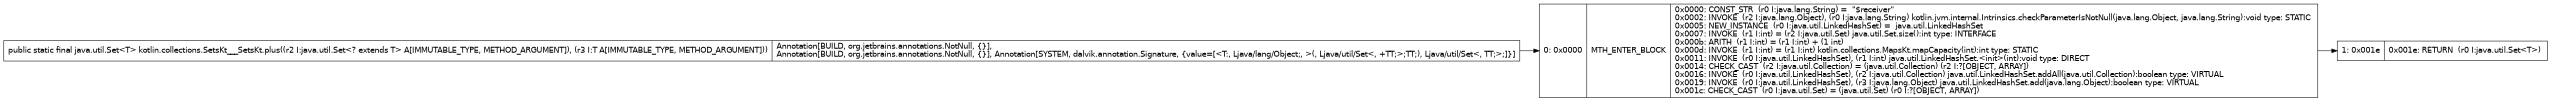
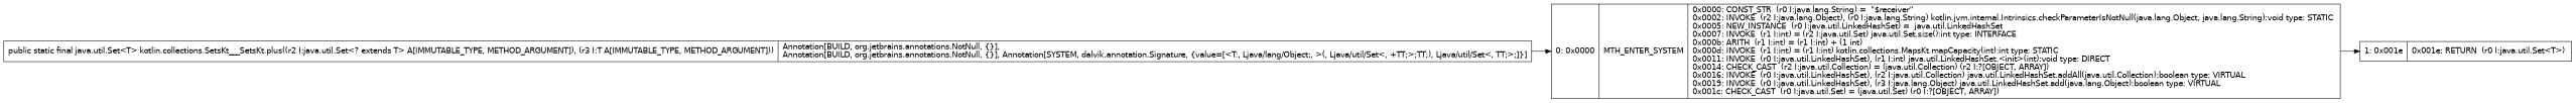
  digraph {
    rankdir=LR
    fontname="DejaVu Sans"
    node [shape=record fontname="DejaVu Sans"]
    edge [fontname="DejaVu Sans"]
-   n1 [label="{0\:\ 0x0000|MTH_ENTER_BLOCK\l|0x0000: CONST_STR  (r0 I:java.lang.String) =  \"$receiver\" \l0x0002: INVOKE  (r2 I:java.lang.Object), (r0 I:java.lang.String) kotlin.jvm.internal.Intrinsics.checkParameterIsNotNull(java.lang.Object, java.lang.String):void type: STATIC \l0x0005: NEW_INSTANCE  (r0 I:java.util.LinkedHashSet) =  java.util.LinkedHashSet \l0x0007: INVOKE  (r1 I:int) = (r2 I:java.util.Set) java.util.Set.size():int type: INTERFACE \l0x000b: ARITH  (r1 I:int) = (r1 I:int) + (1 int) \l0x000d: INVOKE  (r1 I:int) = (r1 I:int) kotlin.collections.MapsKt.mapCapacity(int):int type: STATIC \l0x0011: INVOKE  (r0 I:java.util.LinkedHashSet), (r1 I:int) java.util.LinkedHashSet.\<init\>(int):void type: DIRECT \l0x0014: CHECK_CAST  (r2 I:java.util.Collection) = (java.util.Collection) (r2 I:?[OBJECT, ARRAY]) \l0x0016: INVOKE  (r0 I:java.util.LinkedHashSet), (r2 I:java.util.Collection) java.util.LinkedHashSet.addAll(java.util.Collection):boolean type: VIRTUAL \l0x0019: INVOKE  (r0 I:java.util.LinkedHashSet), (r3 I:java.lang.Object) java.util.LinkedHashSet.add(java.lang.Object):boolean type: VIRTUAL \l0x001c: CHECK_CAST  (r0 I:java.util.Set) = (java.util.Set) (r0 I:?[OBJECT, ARRAY]) \l}"]
+   n1 [label="{0\:\ 0x0000|MTH_ENTER_SYSTEM\l|0x0000: CONST_STR  (r0 I:java.lang.String) =  \"$receiver\" \l0x0002: INVOKE  (r2 I:java.lang.Object), (r0 I:java.lang.String) kotlin.jvm.internal.Intrinsics.checkParameterIsNotNull(java.lang.Object, java.lang.String):void type: STATIC \l0x0005: NEW_INSTANCE  (r0 I:java.util.LinkedHashSet) =  java.util.LinkedHashSet \l0x0007: INVOKE  (r1 I:int) = (r2 I:java.util.Set) java.util.Set.size():int type: INTERFACE \l0x000b: ARITH  (r1 I:int) = (r1 I:int) + (1 int) \l0x000d: INVOKE  (r1 I:int) = (r1 I:int) kotlin.collections.MapsKt.mapCapacity(int):int type: STATIC \l0x0011: INVOKE  (r0 I:java.util.LinkedHashSet), (r1 I:int) java.util.LinkedHashSet.\<init\>(int):void type: DIRECT \l0x0014: CHECK_CAST  (r2 I:java.util.Collection) = (java.util.Collection) (r2 I:?[OBJECT, ARRAY]) \l0x0016: INVOKE  (r0 I:java.util.LinkedHashSet), (r2 I:java.util.Collection) java.util.LinkedHashSet.addAll(java.util.Collection):boolean type: VIRTUAL \l0x0019: INVOKE  (r0 I:java.util.LinkedHashSet), (r3 I:java.lang.Object) java.util.LinkedHashSet.add(java.lang.Object):boolean type: VIRTUAL \l0x001c: CHECK_CAST  (r0 I:java.util.Set) = (java.util.Set) (r0 I:?[OBJECT, ARRAY]) \l}"]
    n2 [label="{1\:\ 0x001e|0x001e: RETURN  (r0 I:java.util.Set\<T\>) \l}"]
    n3 [label="{public static final java.util.Set\<T\> kotlin.collections.SetsKt___SetsKt.plus((r2 I:java.util.Set\<? extends T\> A[IMMUTABLE_TYPE, METHOD_ARGUMENT]), (r3 I:T A[IMMUTABLE_TYPE, METHOD_ARGUMENT]))  | Annotation[BUILD, org.jetbrains.annotations.NotNull, \{\}], \lAnnotation[BUILD, org.jetbrains.annotations.NotNull, \{\}], Annotation[SYSTEM, dalvik.annotation.Signature, \{value=[\<T:, Ljava\/lang\/Object;, \>(, Ljava\/util\/Set\<, +TT;\>;TT;), Ljava\/util\/Set\<, TT;\>;]\}]\l}"]
    n1 -> n2
    n3 -> n1
  }
